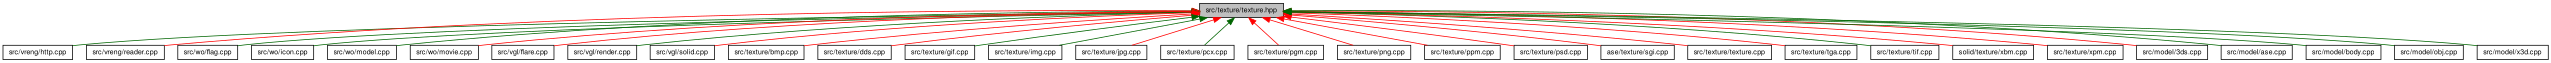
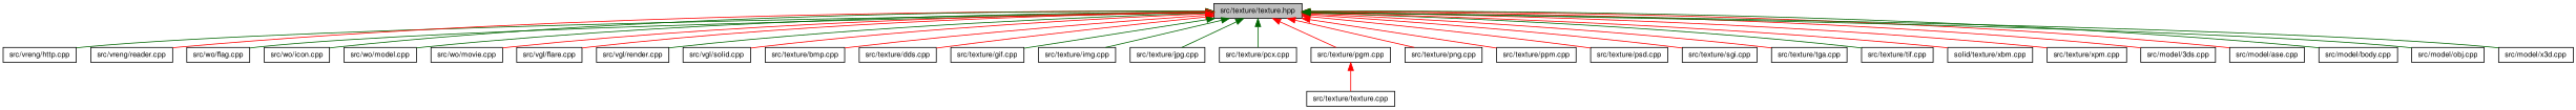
  digraph {
    node [color=black fontname=FreeSans fontsize=10 shape=record]
    edge [color=red dir=back fontname=FreeSans fontsize=10 labelfontname=FreeSans labelfontsize=10 style=solid]
    n1 [fillcolor=grey75 fontcolor=black height=0.2 label="src/texture/texture.hpp" style=filled width=0.4]
    n2 [height=0.2 label="src/vreng/http.cpp" width=0.4]
    n3 [height=0.2 label="src/vreng/reader.cpp" width=0.4]
    n4 [height=0.2 label="src/wo/flag.cpp" width=0.4]
    n5 [height=0.2 label="src/wo/icon.cpp" width=0.4]
    n6 [height=0.2 label="src/wo/model.cpp" width=0.4]
    n7 [height=0.2 label="src/wo/movie.cpp" width=0.4]
    n8 [height=0.2 label="src/vgl/flare.cpp" width=0.4]
    n9 [height=0.2 label="src/vgl/render.cpp" width=0.4]
    n10 [height=0.2 label="src/vgl/solid.cpp" width=0.4]
    n11 [height=0.2 label="src/texture/bmp.cpp" width=0.4]
    n12 [height=0.2 label="src/texture/dds.cpp" width=0.4]
    n13 [height=0.2 label="src/texture/gif.cpp" width=0.4]
    n14 [height=0.2 label="src/texture/img.cpp" width=0.4]
    n15 [height=0.2 label="src/texture/jpg.cpp" width=0.4]
    n16 [height=0.2 label="src/texture/pcx.cpp" width=0.4]
    n17 [height=0.2 label="src/texture/pgm.cpp" width=0.4]
    n18 [height=0.2 label="src/texture/png.cpp" width=0.4]
    n19 [height=0.2 label="src/texture/ppm.cpp" width=0.4]
    n20 [height=0.2 label="src/texture/psd.cpp" width=0.4]
-   n21 [height=0.2 label="ase/texture/sgi.cpp" width=0.4]
+   n21 [height=0.2 label="src/texture/sgi.cpp" width=0.4]
    n22 [height=0.2 label="src/texture/texture.cpp" width=0.4]
    n23 [height=0.2 label="src/texture/tga.cpp" width=0.4]
    n24 [height=0.2 label="src/texture/tif.cpp" width=0.4]
    n25 [height=0.2 label="solid/texture/xbm.cpp" width=0.4]
    n26 [height=0.2 label="src/texture/xpm.cpp" width=0.4]
    n27 [height=0.2 label="src/model/3ds.cpp" width=0.4]
    n28 [height=0.2 label="src/model/ase.cpp" width=0.4]
    n29 [height=0.2 label="src/model/body.cpp" width=0.4]
    n30 [height=0.2 label="src/model/obj.cpp" width=0.4]
    n31 [height=0.2 label="src/model/x3d.cpp" width=0.4]
    n1 -> n2 [color=darkgreen]
    n1 -> n3
    n1 -> n4 [color=darkgreen]
    n1 -> n5 [color=darkgreen]
    n1 -> n6 [color=darkgreen]
    n1 -> n7
    n1 -> n8
    n1 -> n9 [color=darkgreen]
    n1 -> n10
    n1 -> n11
    n1 -> n12
    n1 -> n13 [color=darkgreen]
    n1 -> n14 [color=darkgreen]
-   n1 -> n15
+   n1 -> n15 [color=darkgreen]
    n1 -> n16 [color=darkgreen]
    n1 -> n17
    n1 -> n18
    n1 -> n19
    n1 -> n20
    n1 -> n21
-   n1 -> n22
+   n17 -> n22
    n1 -> n23
    n1 -> n24 [color=darkgreen]
    n1 -> n25
    n1 -> n26
    n1 -> n27
-   n1 -> n28 [color=darkgreen]
+   n1 -> n28
    n1 -> n29 [color=darkgreen]
    n1 -> n30 [color=darkgreen]
    n1 -> n31 [color=darkgreen]
  }
